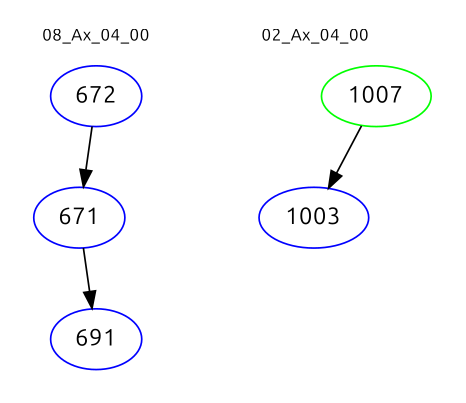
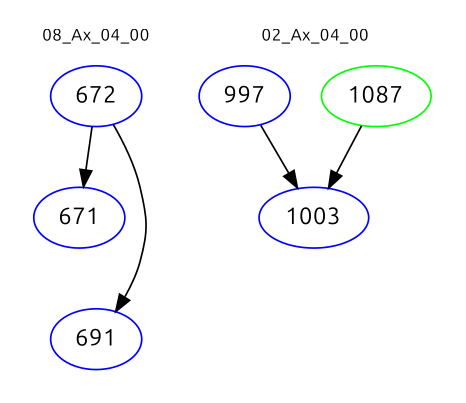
  digraph {
    fontname=Ubuntu
    node [color=blue fontname=Ubuntu]
    edge [color=black fontname=Ubuntu]
    n1 [label=672]
    n2 [label=671]
    n3 [label=691]
-   n4 [color=green label=1007]
+   n4 [color=green label=1087]
+   n5 [label=997]
    n6 [label=1003]
    subgraph cluster_1 {
      color=white
      fontsize=10
      label="08_Ax_04_00"
      n1
      n2
      n3
    }
    subgraph cluster_2 {
      color=white
      fontsize=10
      label="02_Ax_04_00"
      n4
+     n5
      n6
    }
    n1 -> n2
-   n2 -> n3
+   n1 -> n3
    n4 -> n6
+   n5 -> n6
  }
